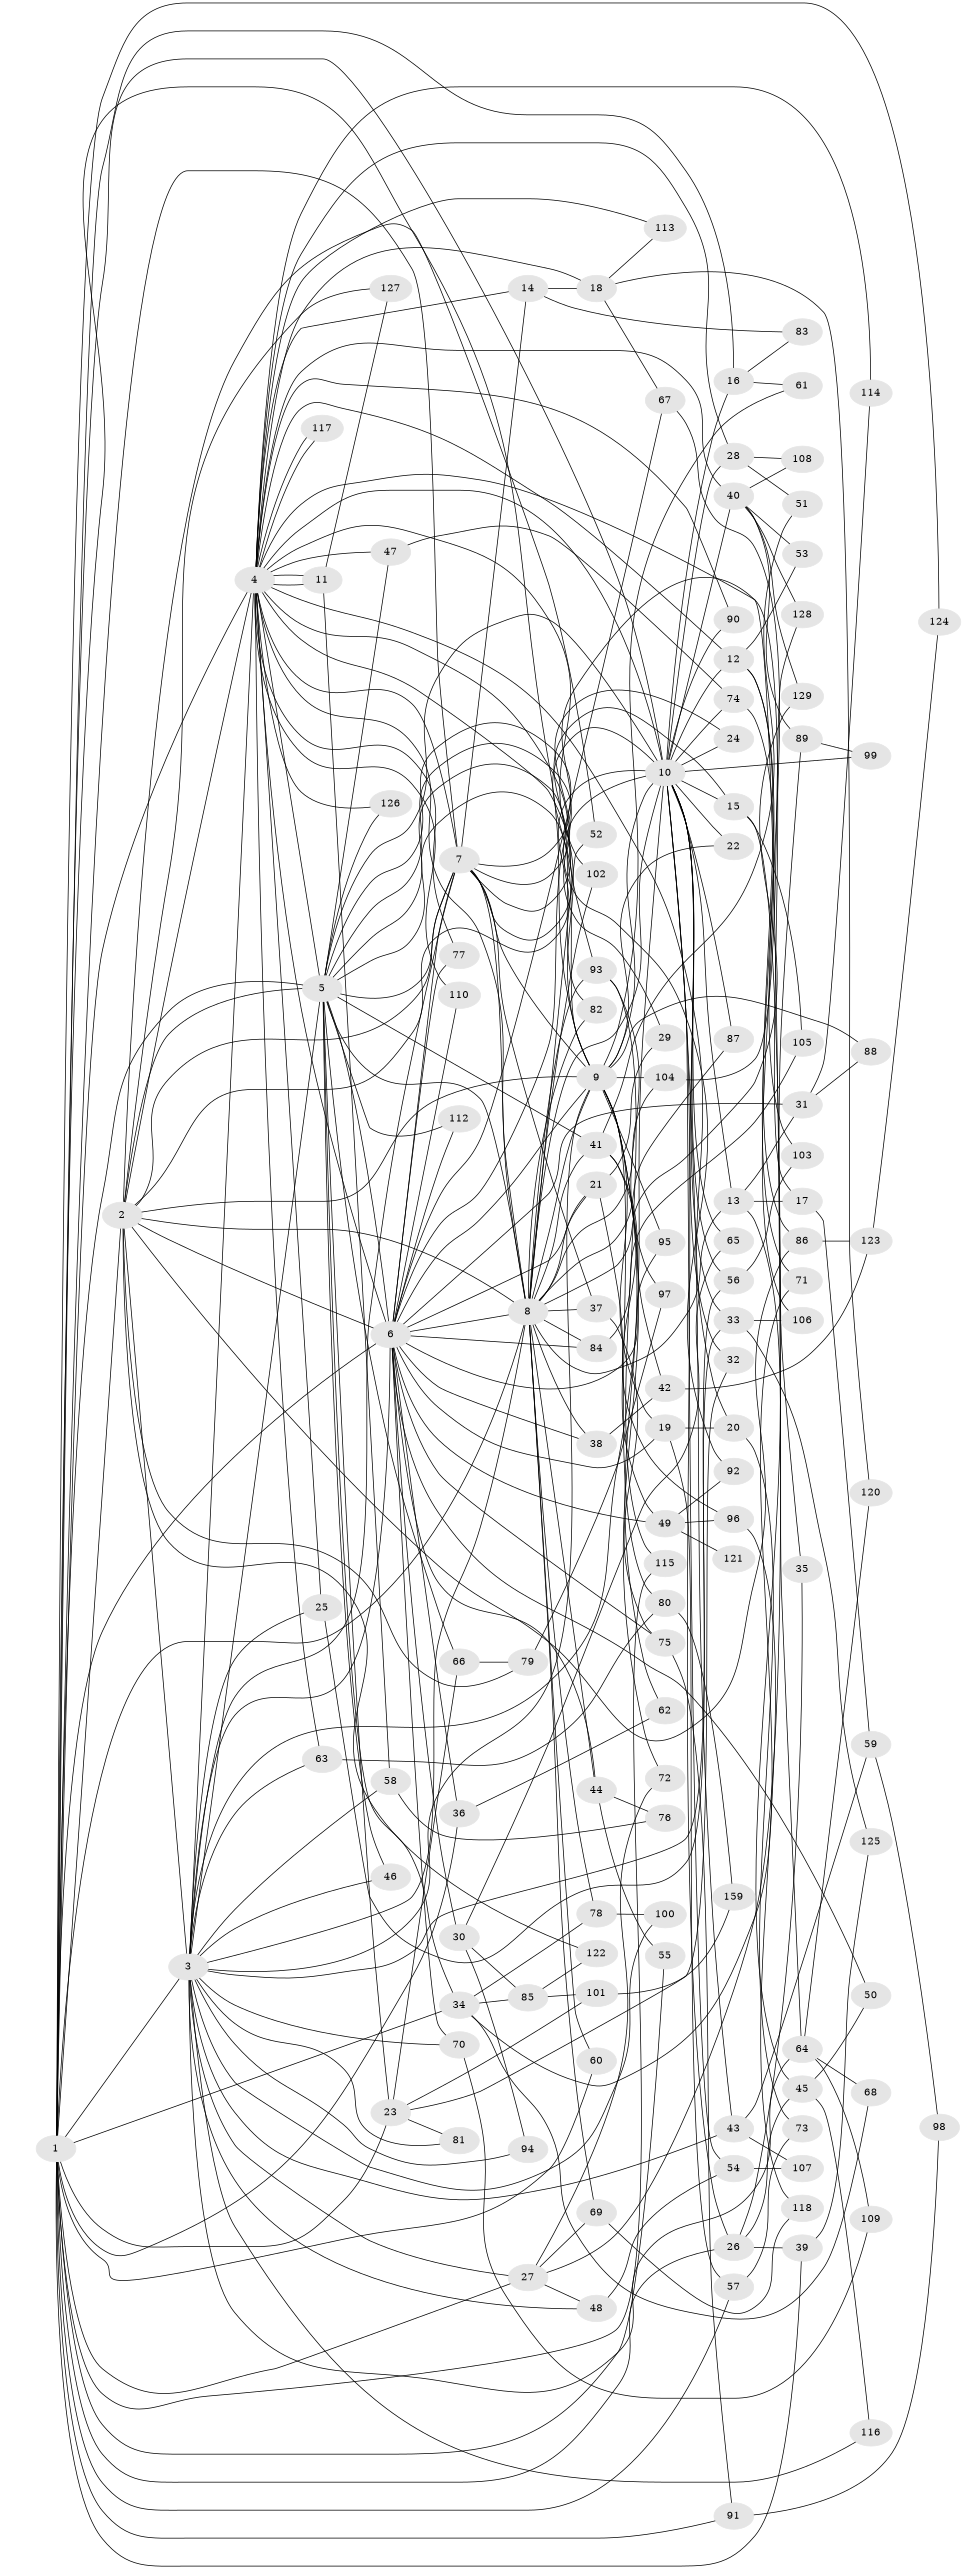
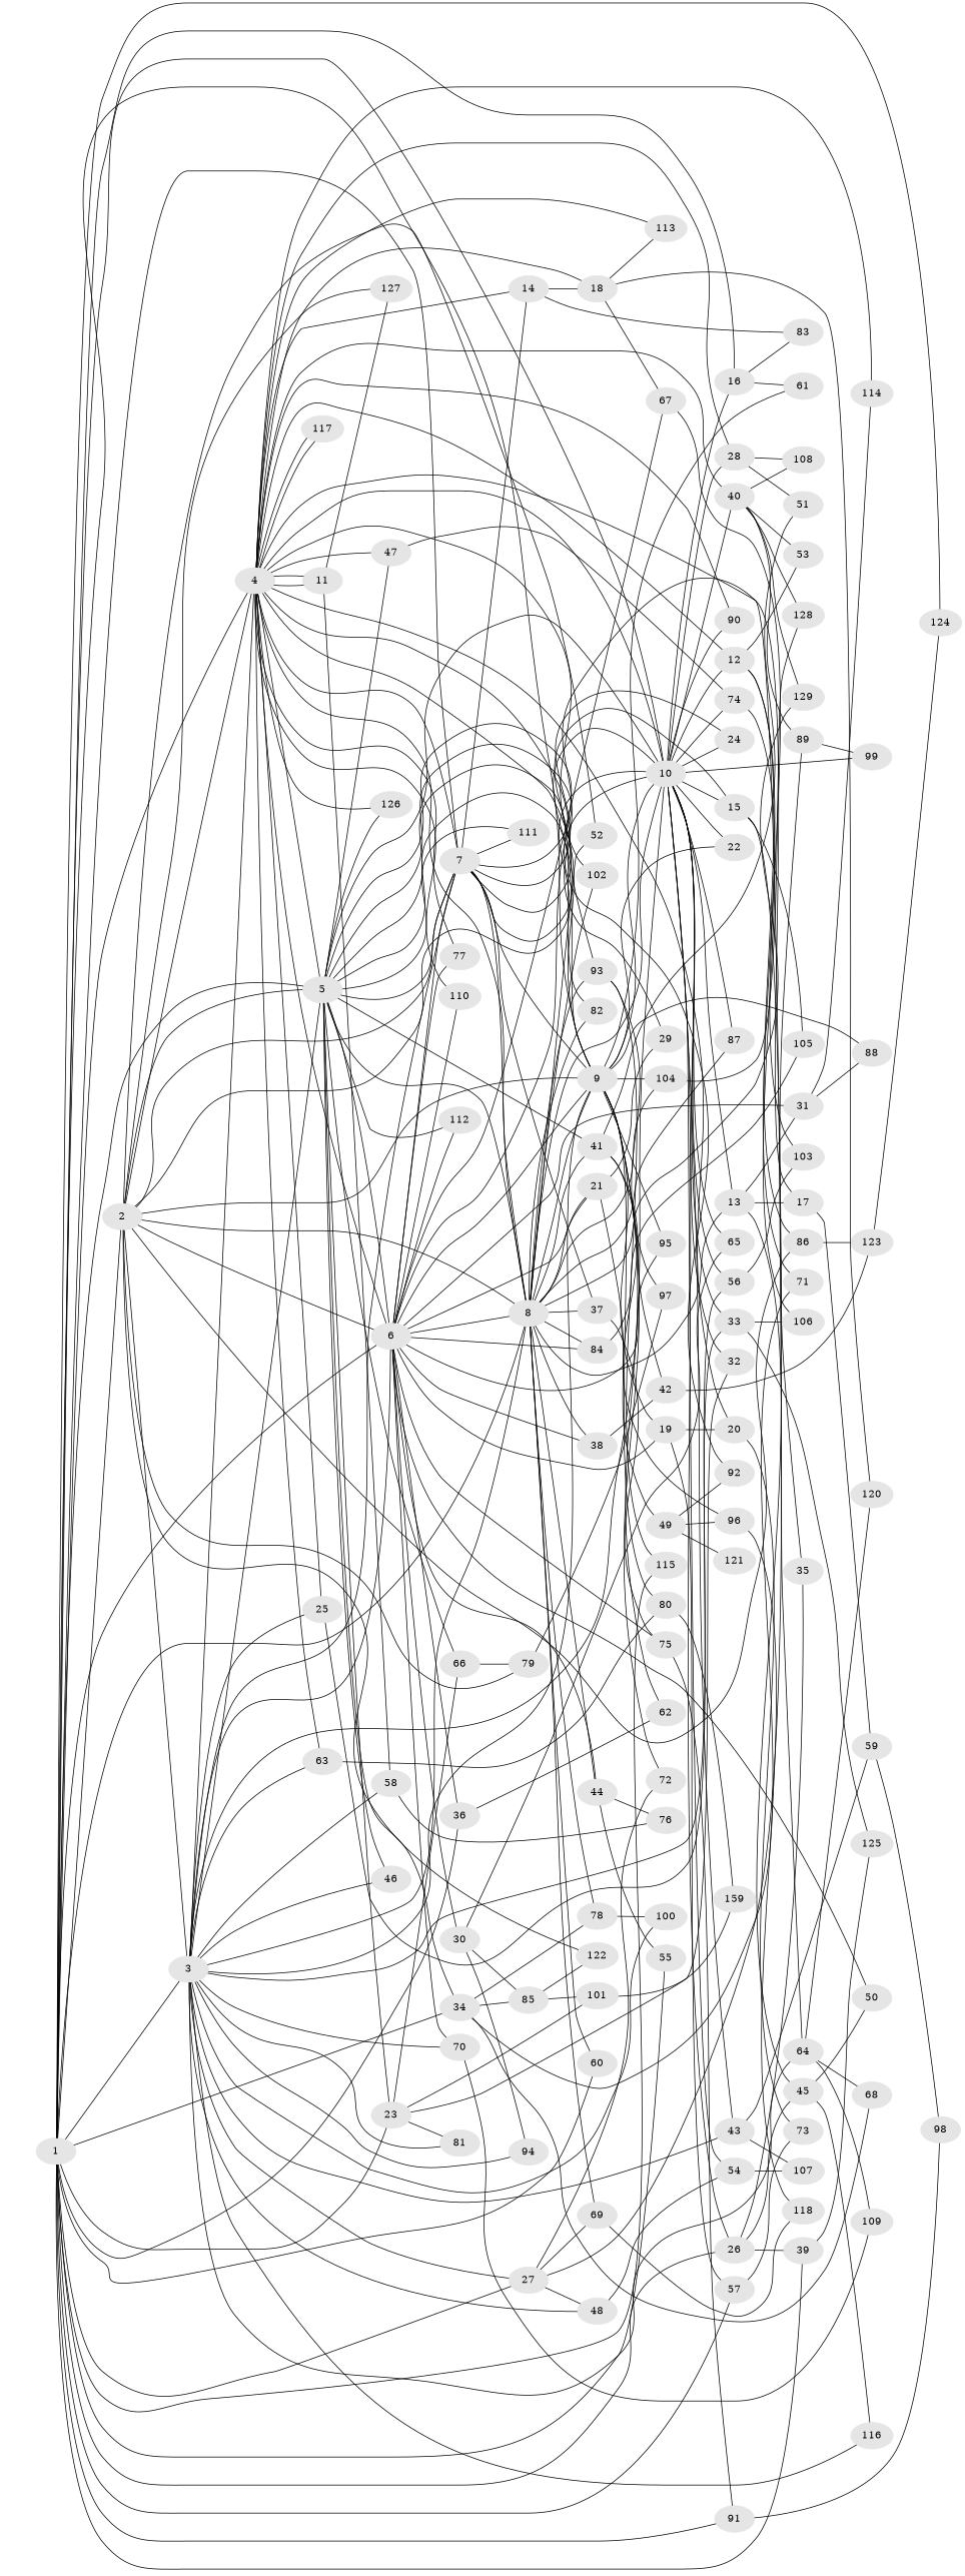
  graph {
    rankdir=LR
    node [color=gray90 style=filled]
    1
    2
    3
    4
    5
    6
    7
    8
    9
    10
    16
    23
    26
    27
    34
    36
    39
    55
    57
    60
    91
    115
    124
    52
    79
    86
    122
    127
    25
    43
    46
    48
    56
    58
    63
    64
    70
    81
    94
    100
    116
    11
    12
    14
    18
    20
    28
    35
    40
    47
    77
    90
    93
    102
    110
    113
    114
    117
    126
    29
    41
    66
    82
    92
+   111
    112
    19
    21
    30
    31
    38
    44
    49
    50
    67
    75
    84
    95
    15
    17
    24
    37
    13
    69
    78
    87
    104
    129
    22
    61
    62
    72
    80
    88
    32
    33
    54
    65
    74
    99
    83
    101
    45
    89
    71
    85
    68
    125
    73
    98
    97
    123
    59
    107
    103
    76
    120
    109
    53
    51
    108
    128
    42
    96
    121
    105
    118
    n128 [label=159]
    106
    1 -- 2
    1 -- 3
    1 -- 4
    1 -- 5
    1 -- 6
    1 -- 7
    1 -- 8
    1 -- 9
    1 -- 10
    1 -- 16
    1 -- 23
    1 -- 26
    1 -- 27
    1 -- 34
    1 -- 36
    1 -- 39
    1 -- 55
    1 -- 57
    1 -- 60
    1 -- 91
    1 -- 115
    1 -- 124
    2 -- 3
    2 -- 4
    2 -- 5
    2 -- 6
    2 -- 7
    2 -- 8
    2 -- 9
    2 -- 10
    2 -- 52
    2 -- 79
    2 -- 86
    2 -- 122
    2 -- 127
    3 -- 4
    3 -- 5
    3 -- 6
    3 -- 7
    3 -- 8
    3 -- 9
    3 -- 10
    3 -- 27
    3 -- 25
    3 -- 43
    3 -- 46
    3 -- 48
    3 -- 56
    3 -- 58
    3 -- 63
    3 -- 64
    3 -- 70
    3 -- 81
    3 -- 94
    3 -- 100
    3 -- 116
    4 -- 5
    4 -- 6
    4 -- 7
    4 -- 8
    4 -- 9
    4 -- 10
    4 -- 25
    4 -- 63
    4 -- 11
    4 -- 11
    4 -- 12
    4 -- 14
    4 -- 18
    4 -- 20
    4 -- 28
    4 -- 35
    4 -- 40
    4 -- 47
    4 -- 77
    4 -- 90
    4 -- 93
    4 -- 102
    4 -- 110
    4 -- 113
    4 -- 114
    4 -- 117
    4 -- 117
    4 -- 126
    5 -- 6
    5 -- 7
    5 -- 8
    5 -- 9
    5 -- 10
    5 -- 23
    5 -- 34
    5 -- 46
    5 -- 47
    5 -- 126
    5 -- 29
    5 -- 41
    5 -- 66
    5 -- 82
    5 -- 92
+   5 -- 111
    5 -- 112
    6 -- 7
    6 -- 8
    6 -- 9
    6 -- 10
    6 -- 36
    6 -- 70
    6 -- 77
    6 -- 110
    6 -- 112
    6 -- 19
    6 -- 21
    6 -- 30
    6 -- 31
    6 -- 38
    6 -- 44
-   6 -- 49
    6 -- 50
    6 -- 67
    6 -- 75
    6 -- 84
    6 -- 95
    7 -- 8
    7 -- 9
    7 -- 10
    7 -- 14
+   7 -- 111
    7 -- 15
    7 -- 17
    7 -- 24
    7 -- 37
    8 -- 9
    8 -- 10
    8 -- 60
    8 -- 52
    8 -- 93
    8 -- 102
    8 -- 41
    8 -- 82
    8 -- 21
    8 -- 38
    8 -- 44
    8 -- 84
    8 -- 37
    8 -- 13
    8 -- 69
    8 -- 78
    8 -- 87
    8 -- 104
    8 -- 129
    9 -- 10
    9 -- 19
    9 -- 95
    9 -- 104
    9 -- 22
    9 -- 61
    9 -- 62
    9 -- 72
    9 -- 80
    9 -- 88
    10 -- 16
    10 -- 26
    10 -- 43
    10 -- 56
    10 -- 12
    10 -- 28
    10 -- 40
    10 -- 90
    10 -- 15
    10 -- 24
    10 -- 13
    10 -- 87
    10 -- 22
    10 -- 32
    10 -- 33
    10 -- 54
    10 -- 65
    10 -- 74
    10 -- 99
    16 -- 61
    16 -- 83
    23 -- 81
    23 -- 66
    23 -- 32
    23 -- 101
    26 -- 39
    26 -- 35
    26 -- 45
    27 -- 48
    27 -- 69
    27 -- 72
    27 -- 89
    34 -- 78
    34 -- 71
    34 -- 85
    34 -- 68
    36 -- 62
    39 -- 125
    57 -- 73
    91 -- 98
    79 -- 97
    86 -- 123
    25 -- 33
    43 -- 59
    43 -- 107
    48 -- 54
    56 -- 103
    58 -- 76
    63 -- 80
    64 -- 68
    64 -- 120
    64 -- 109
    70 -- 109
    11 -- 127
    11 -- 58
    12 -- 86
    12 -- 71
    12 -- 53
    14 -- 18
    14 -- 83
    18 -- 113
    18 -- 67
    18 -- 120
    20 -- 73
    28 -- 51
    28 -- 108
    40 -- 129
    40 -- 89
    40 -- 53
    40 -- 108
    40 -- 128
    47 -- 74
    93 -- 115
    93 -- 97
    41 -- 51
    41 -- 42
    41 -- 96
    66 -- 79
    19 -- 57
    19 -- 20
    21 -- 29
    21 -- 49
    30 -- 94
    30 -- 65
    30 -- 85
    31 -- 114
    31 -- 88
    38 -- 42
    44 -- 55
    44 -- 76
    49 -- 92
    49 -- 96
    49 -- 121
    67 -- 103
    75 -- 91
    84 -- 105
    15 -- 64
    15 -- 105
    17 -- 59
    37 -- 75
    13 -- 31
    13 -- 17
    13 -- 45
    69 -- 118
    78 -- 100
    104 -- 128
    80 -- n128
    33 -- 125
    33 -- 106
    54 -- 107
    74 -- 106
    101 -- n128
    45 -- 116
    45 -- 50
    89 -- 99
    85 -- 122
    85 -- 101
    123 -- 124
    59 -- 98
    42 -- 123
    96 -- 118
  }
